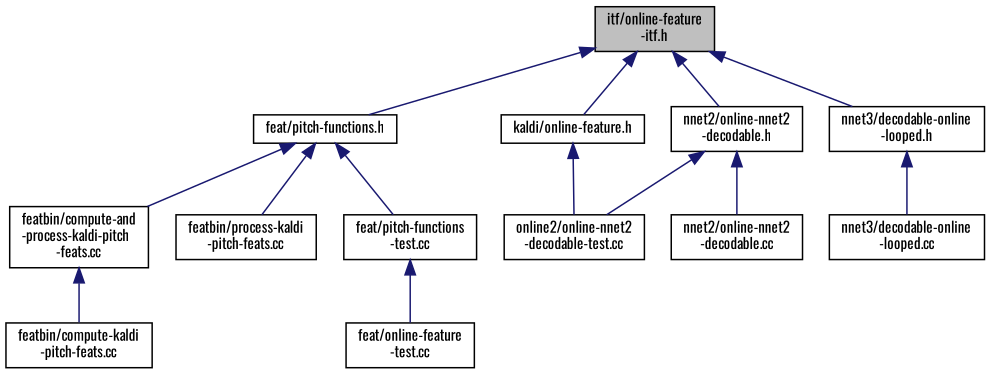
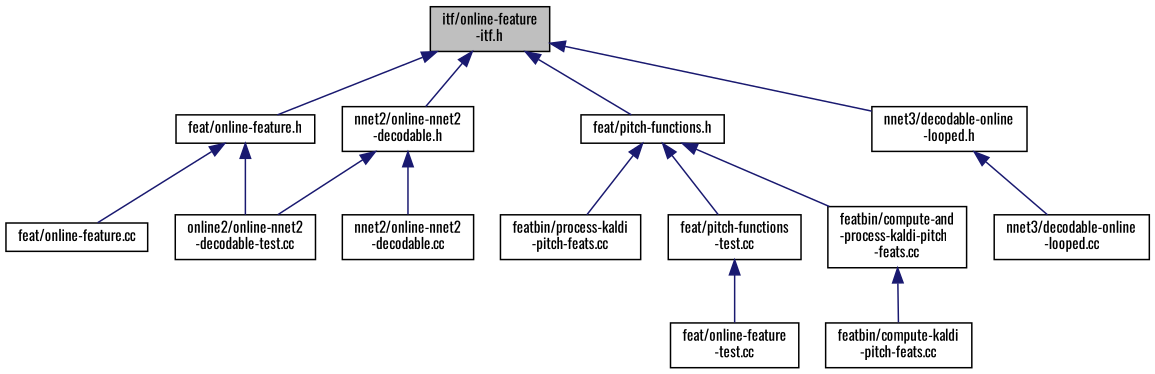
  digraph {
    fontname=Oswald
    node [color=black fillcolor=white fontname=Oswald fontsize=10 shape=record style=filled]
    edge [color=midnightblue dir=back fontname=Oswald fontsize=10 labelfontname=Helvetica labelfontsize=10 style=solid]
    n1 [fillcolor=grey75 fontcolor=black height=0.2 label="itf/online-feature\l-itf.h" width=0.4]
-   n2 [height=0.2 label="kaldi/online-feature.h" width=0.4]
+   n2 [height=0.2 label="feat/online-feature.h" width=0.4]
    n3 [height=0.2 label="feat/pitch-functions.h" width=0.4]
    n4 [height=0.2 label="nnet2/online-nnet2\l-decodable.h" width=0.4]
    n5 [height=0.2 label="nnet3/decodable-online\l-looped.h" width=0.4]
+   n6 [height=0.2 label="feat/online-feature.cc" width=0.4]
    n7 [height=0.2 label="online2/online-nnet2\l-decodable-test.cc" width=0.4]
    n8 [height=0.2 label="feat/pitch-functions\l-test.cc" width=0.4]
    n9 [height=0.2 label="featbin/compute-and\l-process-kaldi-pitch\l-feats.cc" width=0.4]
    n10 [height=0.2 label="featbin/process-kaldi\l-pitch-feats.cc" width=0.4]
    n11 [height=0.2 label="nnet2/online-nnet2\l-decodable.cc" width=0.4]
    n12 [height=0.2 label="nnet3/decodable-online\l-looped.cc" width=0.4]
    n13 [height=0.2 label="feat/online-feature\l-test.cc" width=0.4]
    n14 [height=0.2 label="featbin/compute-kaldi\l-pitch-feats.cc" width=0.4]
    n1 -> n2
    n1 -> n3
    n1 -> n4
    n1 -> n5
+   n2 -> n6
    n2 -> n7
    n3 -> n8
    n3 -> n9
    n3 -> n10
    n4 -> n7
    n4 -> n11
    n5 -> n12
    n8 -> n13
    n9 -> n14
  }
